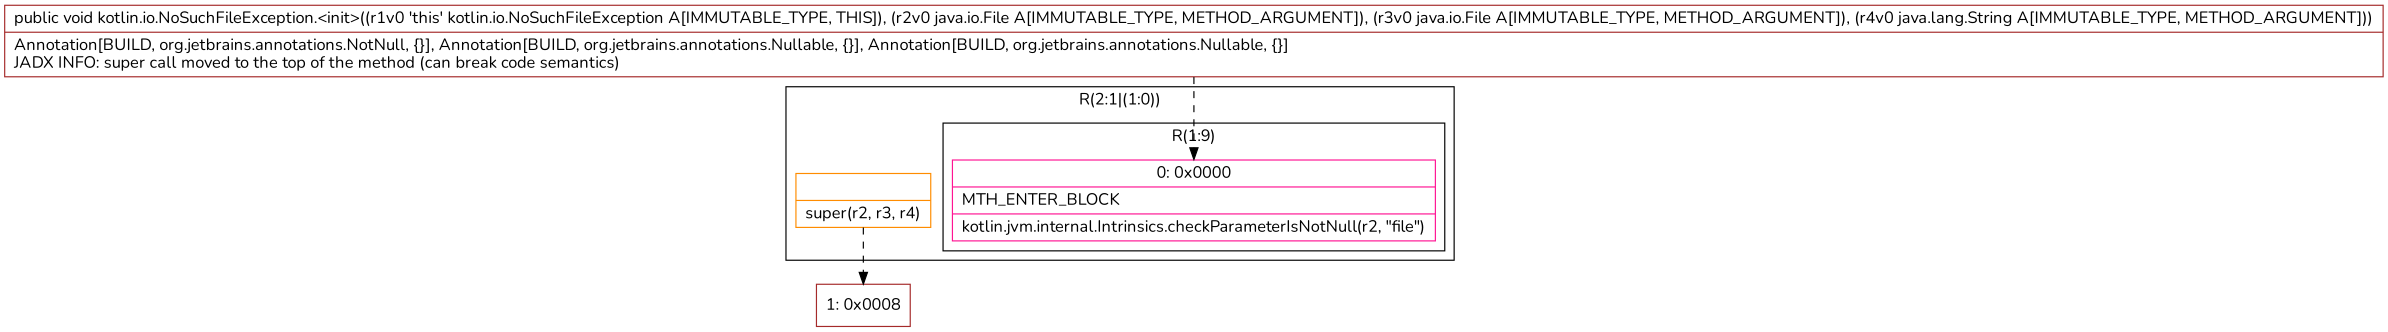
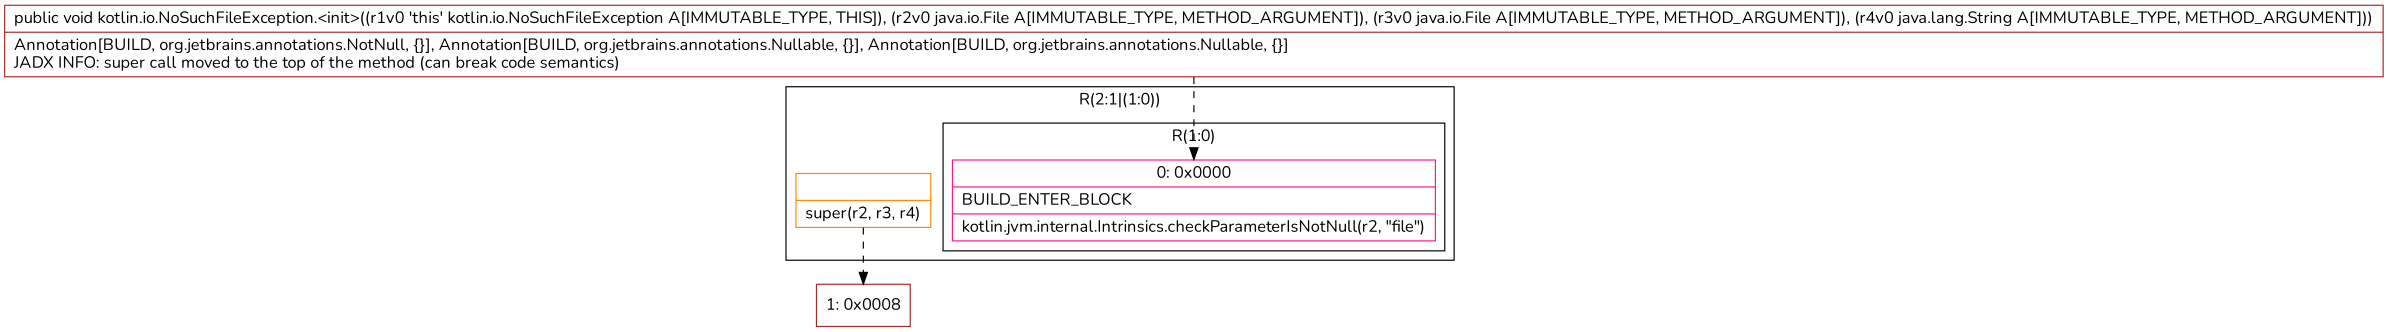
  digraph {
    fontname=Nunito
    node [color=brown fontname=Nunito shape=record]
    edge [fontname=Nunito style=dashed]
-   n1 [color=deeppink label="{0\:\ 0x0000|MTH_ENTER_BLOCK\l|kotlin.jvm.internal.Intrinsics.checkParameterIsNotNull(r2, \"file\")\l}"]
+   n1 [color=deeppink label="{0\:\ 0x0000|BUILD_ENTER_BLOCK\l|kotlin.jvm.internal.Intrinsics.checkParameterIsNotNull(r2, \"file\")\l}"]
    n2 [color=darkorange label="{|super(r2, r3, r4)\l}"]
    n3 [label="{1\:\ 0x0008}"]
    n4 [label="{public void kotlin.io.NoSuchFileException.\<init\>((r1v0 'this' kotlin.io.NoSuchFileException A[IMMUTABLE_TYPE, THIS]), (r2v0 java.io.File A[IMMUTABLE_TYPE, METHOD_ARGUMENT]), (r3v0 java.io.File A[IMMUTABLE_TYPE, METHOD_ARGUMENT]), (r4v0 java.lang.String A[IMMUTABLE_TYPE, METHOD_ARGUMENT]))  | Annotation[BUILD, org.jetbrains.annotations.NotNull, \{\}], Annotation[BUILD, org.jetbrains.annotations.Nullable, \{\}], Annotation[BUILD, org.jetbrains.annotations.Nullable, \{\}]\lJADX INFO: super call moved to the top of the method (can break code semantics)\l}"]
    subgraph cluster_1 {
      label="R(2:1|(1:0))"
      n2
      subgraph cluster_2 {
-       label="R(1:9)"
+       label="R(1:0)"
        n1
      }
    }
    n2 -> n3
    n4 -> n1
  }
